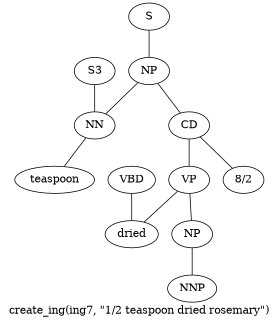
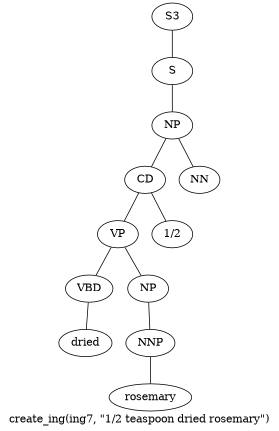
  graph {
    label="create_ing(ing7, \"1/2 teaspoon dried rosemary\")"
    n1 [label=S3]
    n2 [label=S]
    n3 [label=NP]
    n4 [label=CD]
    n5 [label=NN]
    n6 [label=VP]
    n7 [label=VBD]
    n8 [label=NP]
-   n9 [label="8/2"]
-   n10 [label=teaspoon]
+   n9 [label="1/2"]
    n11 [label=dried]
    n12 [label=NNP]
-   n1 -- n5
+   n13 [label=rosemary]
+   n1 -- n2
    n2 -- n3
    n3 -- n4
    n3 -- n5
    n4 -- n6
    n4 -- n9
-   n5 -- n10
-   n6 -- n11
+   n6 -- n7
    n6 -- n8
    n7 -- n11
    n8 -- n12
+   n12 -- n13
  }
